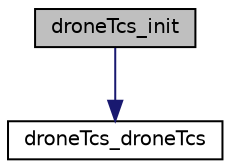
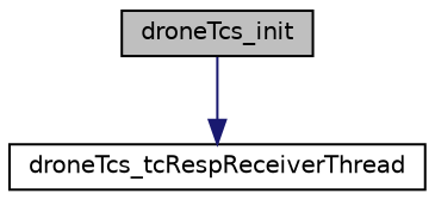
  digraph {
    rankdir=TB
    node [color=black fontname=Helvetica fontsize=10 shape=record style=filled]
    n1 [fillcolor=grey75 fontcolor=black height=0.2 label=droneTcs_init width=0.4]
-   n2 [fillcolor=white height=0.2 label=droneTcs_droneTcs width=0.4]
+   n2 [fillcolor=white height=0.2 label=droneTcs_tcRespReceiverThread width=0.4]
    n1 -> n2 [color=midnightblue fontname=Helvetica fontsize=10 labelfontname=Helvetica labelfontsize=10 style=solid]
  }
